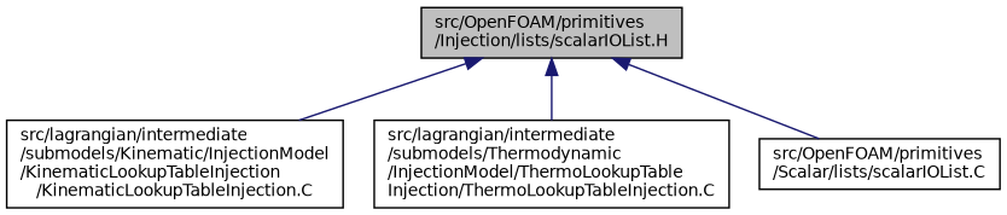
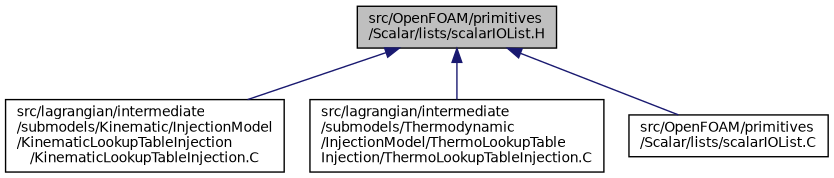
  digraph {
    node [color=black fontname=Helvetica fontsize=10 shape=record]
    edge [color=midnightblue dir=back fontname=Helvetica fontsize=10 labelfontname=Helvetica labelfontsize=10 style=solid]
-   n1 [fillcolor=grey75 fontcolor=black height=0.2 label="src/OpenFOAM/primitives\l/Injection/lists/scalarIOList.H" style=filled width=0.4]
+   n1 [fillcolor=grey75 fontcolor=black height=0.2 label="src/OpenFOAM/primitives\l/Scalar/lists/scalarIOList.H" style=filled width=0.4]
    n2 [height=0.2 label="src/lagrangian/intermediate\l/submodels/Kinematic/InjectionModel\l/KinematicLookupTableInjection\l/KinematicLookupTableInjection.C" width=0.4]
    n3 [height=0.2 label="src/lagrangian/intermediate\l/submodels/Thermodynamic\l/InjectionModel/ThermoLookupTable\lInjection/ThermoLookupTableInjection.C" width=0.4]
    n4 [height=0.2 label="src/OpenFOAM/primitives\l/Scalar/lists/scalarIOList.C" width=0.4]
    n1 -> n2
    n1 -> n3
    n1 -> n4
  }
